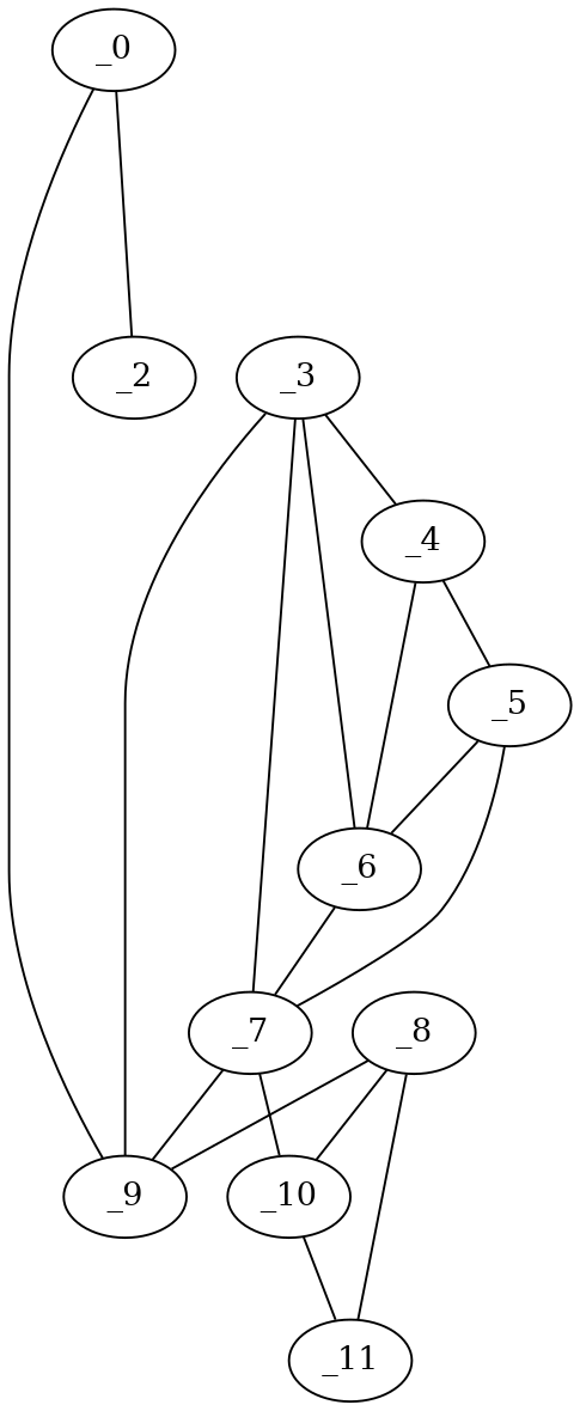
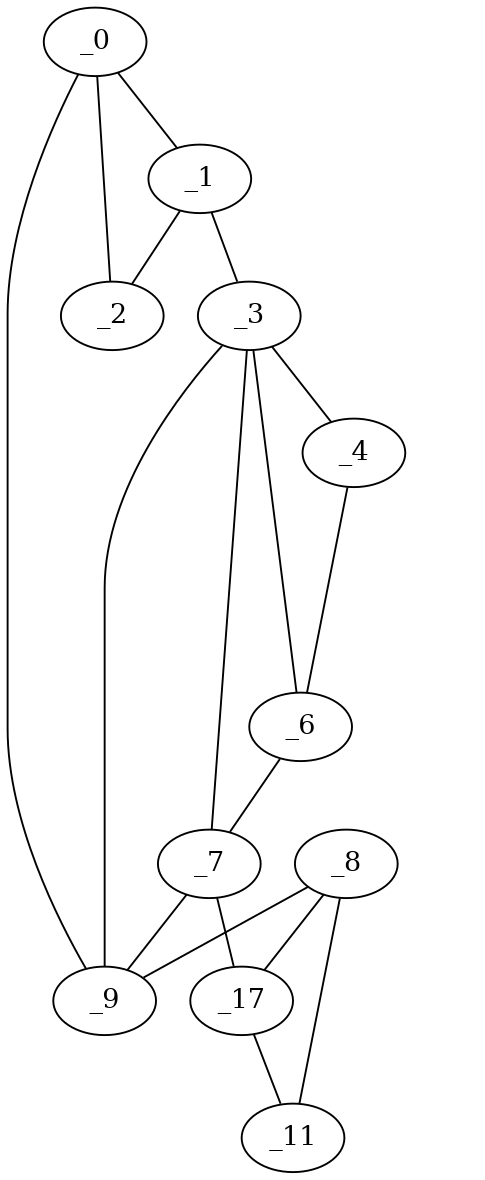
  graph {
    node [x=109 y=14]
    edge [valence=2]
    _0 [x=19]
+   _1 [x=22 y=77]
    _2 [x=24 y=53]
    _9 [y=34]
    _3 [x=25 y=72]
    _8 [y=22]
    _11 [x=112]
-   _10 [x=111 y=29]
+   _10 [x=111 y=29 label=_17]
    _4 [x=26 y=95]
    _6 [x=38 y=104]
    _7 [x=51 y=111]
-   _5 [x=30 y=102]
+   _0 -- _1 [valence=1]
    _0 -- _2
    _0 -- _9
+   _1 -- _2 [valence=1]
+   _1 -- _3
    _3 -- _9
    _3 -- _4
    _3 -- _6
    _3 -- _7
    _8 -- _9
    _8 -- _11
    _8 -- _10 [valence=1]
    _10 -- _11 [valence=1]
    _4 -- _6
-   _4 -- _5 [valence=1]
    _6 -- _7
    _7 -- _9 [valence=1]
    _7 -- _10 [valence=1]
-   _5 -- _6
-   _5 -- _7 [valence=1]
  }
